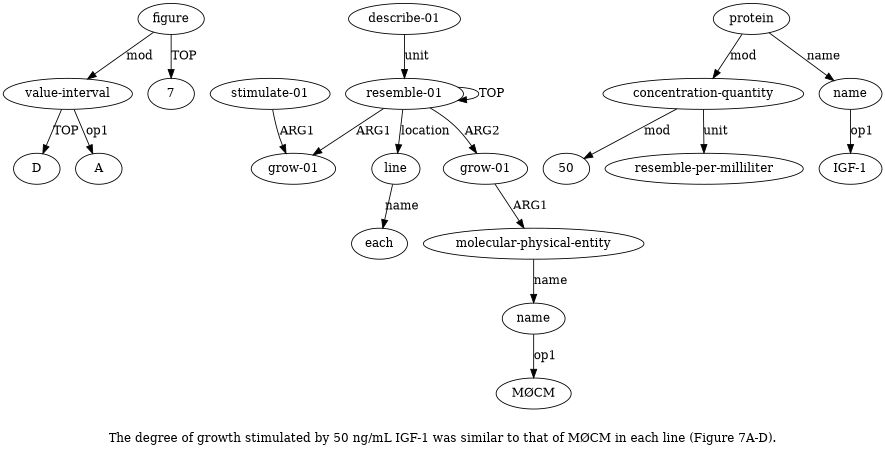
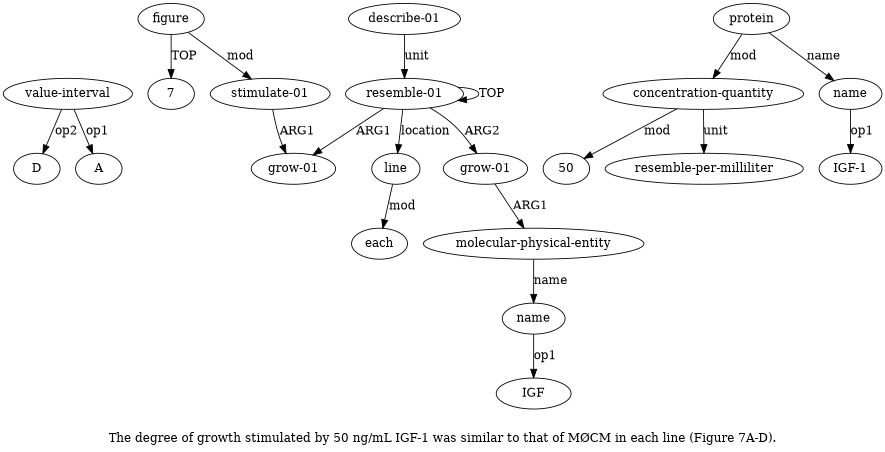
  digraph {
    label="The degree of growth stimulated by 50 ng/mL IGF-1 was similar to that of MØCM in each line (Figure 7A-D)."
    node [color=black gold_ind=-1 gold_label="grow-01" test_ind=-1 test_label="grow-01"]
    edge [color=black gold_label=ARG1 test_label=ARG1]
    n1 [gold_ind=14 gold_label="value-interval" label="value-interval" test_ind=14 test_label="value-interval"]
    n2 [gold_label=D label=D test_label=D]
    n3 [gold_label=A label=A test_label=A]
    n4 [gold_ind=11 gold_label=each label=each test_ind=11 test_label=each]
    n5 [gold_ind=10 gold_label=line label=line test_ind=10 test_label=line]
    n6 [gold_ind=13 gold_label=figure label=figure test_ind=13 test_label=figure]
    n7 [gold_label=7 label=7 test_label=7]
    n8 [gold_ind=12 gold_label="describe-01" label="describe-01" test_ind=12 test_label="describe-01"]
    n9 [gold_ind=0 gold_label="resemble-01" label="resemble-01" test_ind=0 test_label="resemble-01"]
    n10 [gold_ind=1 label="grow-01" test_ind=1]
    n11 [gold_ind=7 label="grow-01" test_ind=7]
    n12 [gold_ind=8 gold_label="molecular-physical-entity" label="molecular-physical-entity" test_ind=8 test_label="molecular-physical-entity"]
    n13 [gold_label="IGF-1" label="IGF-1" test_label="IGF-1"]
    n14 [gold_label=50 label=50 test_label=50]
-   n15 [gold_label="MØCM" label="MØCM" test_label="MØCM"]
+   n15 [gold_label="MØCM" label=IGF test_label="MØCM"]
    n16 [gold_ind=9 gold_label=name label=name test_ind=9 test_label=name]
    n17 [gold_ind=3 gold_label=protein label=protein test_ind=3 test_label=protein]
    n18 [gold_ind=5 gold_label="concentration-quantity" label="concentration-quantity" test_ind=5 test_label="concentration-quantity"]
    n19 [gold_ind=4 gold_label=name label=name test_ind=4 test_label=name]
    n20 [gold_ind=6 gold_label="nanogram-per-milliliter" label="resemble-per-milliliter" test_ind=6 test_label="nanogram-per-milliliter"]
    n21 [gold_ind=2 gold_label="stimulate-01" label="stimulate-01" test_ind=2 test_label="stimulate-01"]
-   n1 -> n2 [gold_label=op2 label=TOP test_label=op2]
+   n1 -> n2 [gold_label=op2 label=op2 test_label=op2]
    n1 -> n3 [gold_label=op1 label=op1 test_label=op1]
-   n5 -> n4 [gold_label=mod label=name test_label=mod]
-   n6 -> n1 [gold_label=mod label=mod test_label=mod]
+   n5 -> n4 [gold_label=mod label=mod test_label=mod]
+   n6 -> n21 [gold_label=mod label=mod test_label=mod]
    n6 -> n7 [gold_label=mod label=TOP test_label=mod]
    n8 -> n9 [label=unit]
    n9 -> n5 [gold_label=location label=location test_label=location]
    n9 -> n9 [gold_label=TOP label=TOP test_label=TOP]
    n9 -> n10 [label=ARG1]
    n9 -> n11 [gold_label=ARG2 label=ARG2 test_label=ARG2]
    n11 -> n12 [label=ARG1]
    n12 -> n16 [gold_label=name label=name test_label=name]
    n16 -> n15 [gold_label=op1 label=op1 test_label=op1]
    n17 -> n18 [gold_label=quant label=mod test_label=quant]
    n17 -> n19 [gold_label=name label=name test_label=name]
    n18 -> n14 [gold_label=quant label=mod test_label=quant]
    n18 -> n20 [gold_label=unit label=unit test_label=unit]
    n19 -> n13 [gold_label=op1 label=op1 test_label=op1]
    n21 -> n10 [label=ARG1]
  }
